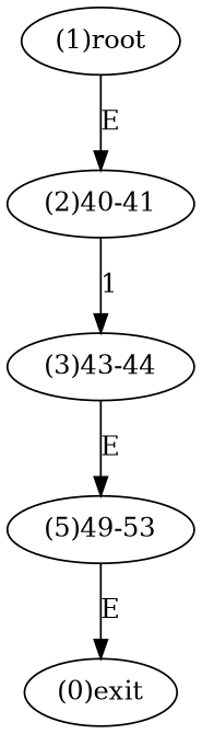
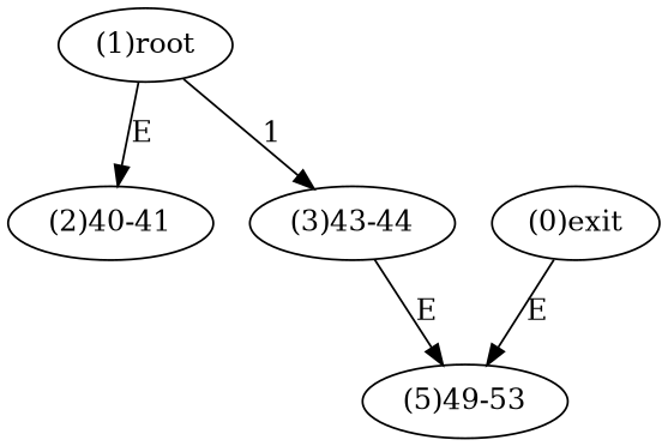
  digraph {
    n1 [label="(1)root"]
    n2 [label="(2)40-41"]
    n3 [label="(3)43-44"]
    n4 [label="(5)49-53"]
    n5 [label="(0)exit"]
    n1 -> n2 [label=E]
-   n2 -> n3 [label=1]
+   n1 -> n3 [label=1]
    n3 -> n4 [label=E]
-   n4 -> n5 [label=E]
+   n5 -> n4 [label=E]
  }
